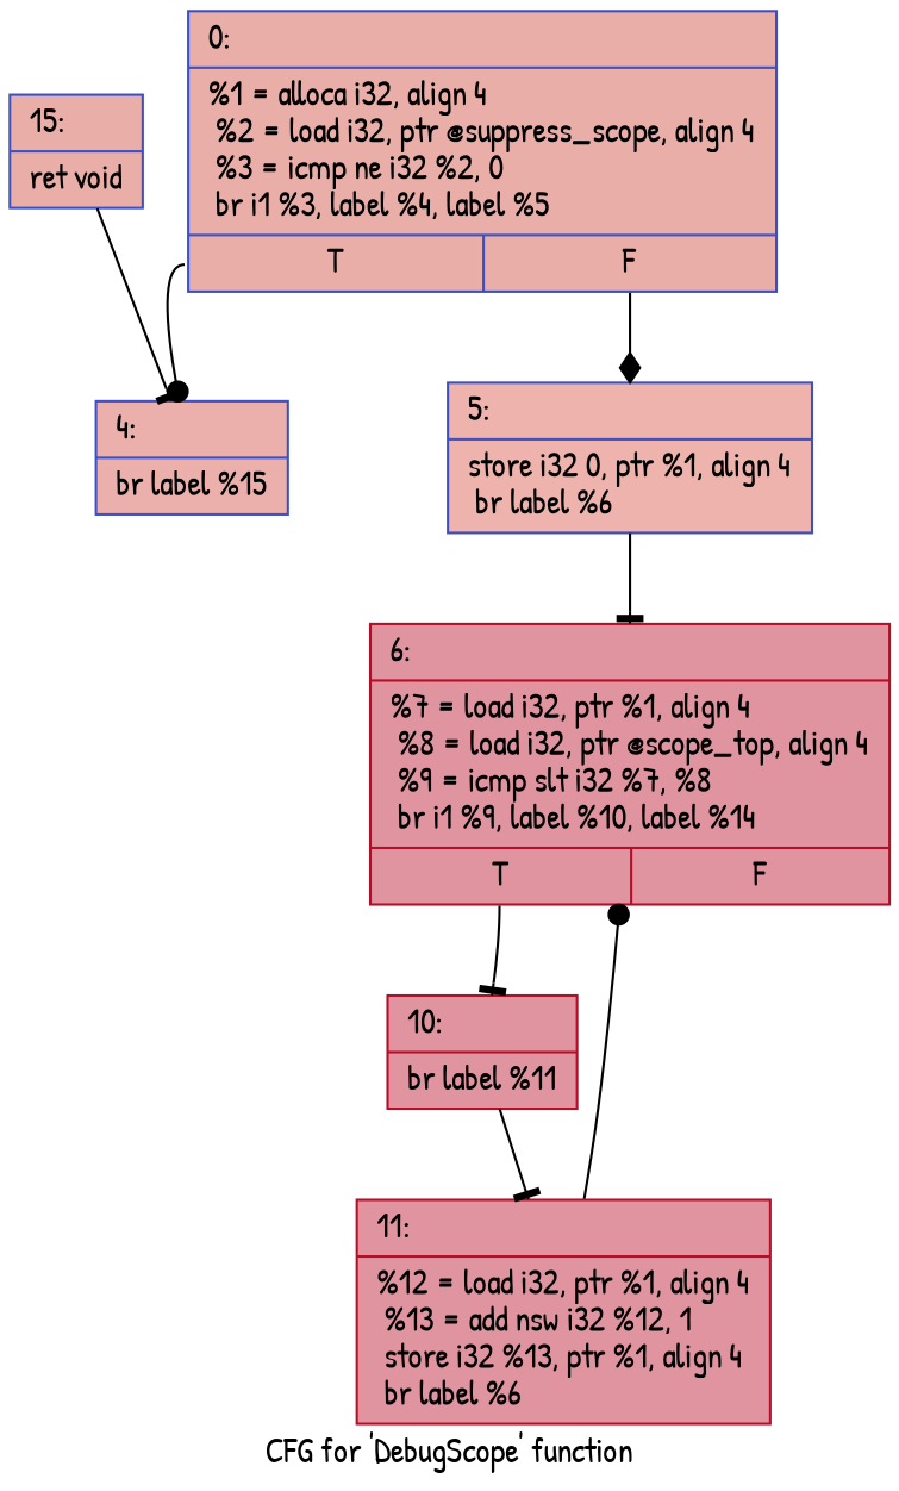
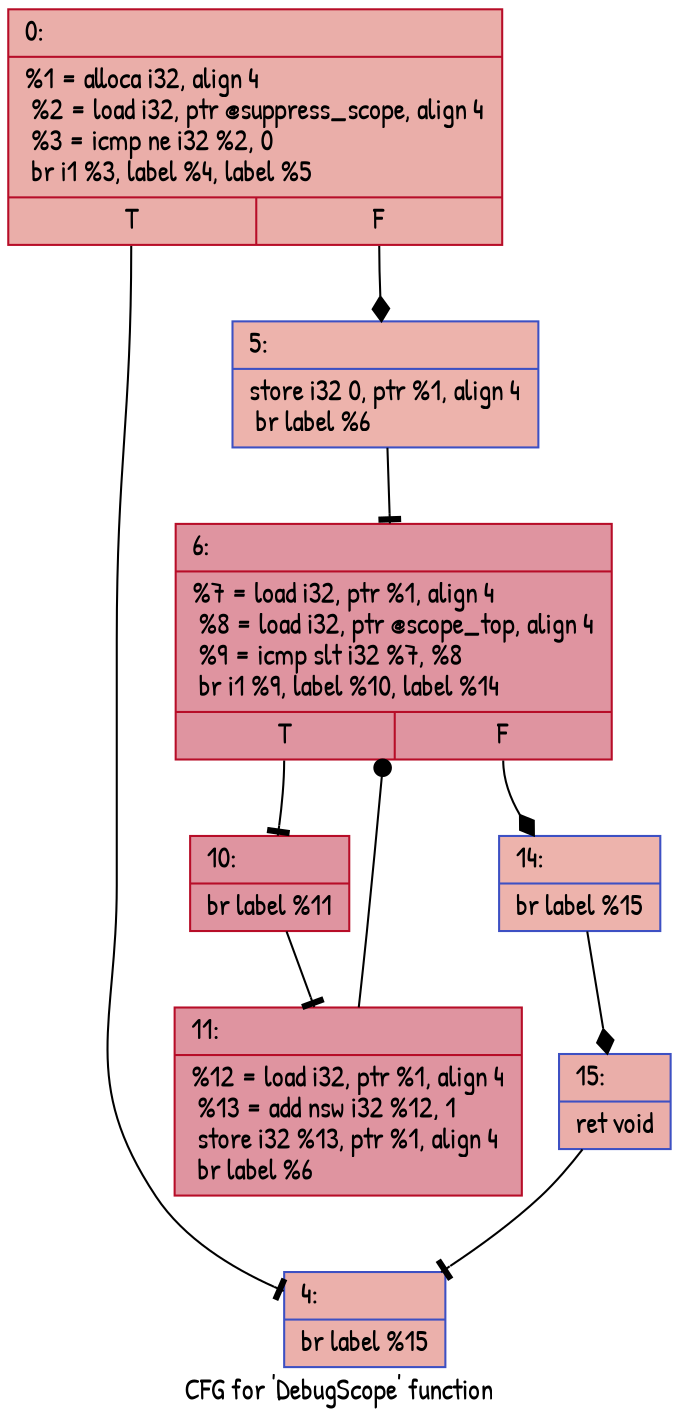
  digraph {
    fontname="Patrick Hand"
    label="CFG for 'DebugScope' function"
    node [color="#3d50c3ff" fillcolor="#b70d2870" fontname="Patrick Hand" shape=record style=filled]
    edge [arrowhead=tee fontname="Patrick Hand"]
-   n1 [fillcolor="#d0473d70" label="{0:\l|  %1 = alloca i32, align 4\l  %2 = load i32, ptr @suppress_scope, align 4\l  %3 = icmp ne i32 %2, 0\l  br i1 %3, label %4, label %5\l|{<s0>T|<s1>F}}"]
+   n1 [color="#b70d28ff" fillcolor="#d0473d70" label="{0:\l|  %1 = alloca i32, align 4\l  %2 = load i32, ptr @suppress_scope, align 4\l  %3 = icmp ne i32 %2, 0\l  br i1 %3, label %4, label %5\l|{<s0>T|<s1>F}}"]
    n2 [fillcolor="#d24b4070" label="{4:\l|  br label %15\l}"]
    n3 [fillcolor="#d6524470" label="{5:\l|  store i32 0, ptr %1, align 4\l  br label %6\l}"]
    n4 [color="#b70d28ff" label="{6:\l|  %7 = load i32, ptr %1, align 4\l  %8 = load i32, ptr @scope_top, align 4\l  %9 = icmp slt i32 %7, %8\l  br i1 %9, label %10, label %14\l|{<s0>T|<s1>F}}"]
    n5 [fillcolor="#d0473d70" label="{15:\l|  ret void\l}"]
    n6 [color="#b70d28ff" label="{10:\l|  br label %11\l}"]
+   n7 [fillcolor="#d6524470" label="{14:\l|  br label %15\l}"]
    n8 [color="#b70d28ff" label="{11:\l|  %12 = load i32, ptr %1, align 4\l  %13 = add nsw i32 %12, 1\l  store i32 %13, ptr %1, align 4\l  br label %6\l}"]
-   n1 -> n2 [arrowhead=dot tailport=s0]
+   n1 -> n2 [tailport=s0]
    n1 -> n3 [arrowhead=diamond tailport=s1]
    n3 -> n4
    n4 -> n6 [tailport=s0]
+   n4 -> n7 [arrowhead=diamond tailport=s1]
    n5 -> n2
    n6 -> n8
+   n7 -> n5 [arrowhead=diamond]
    n8 -> n4 [arrowhead=dot]
  }
